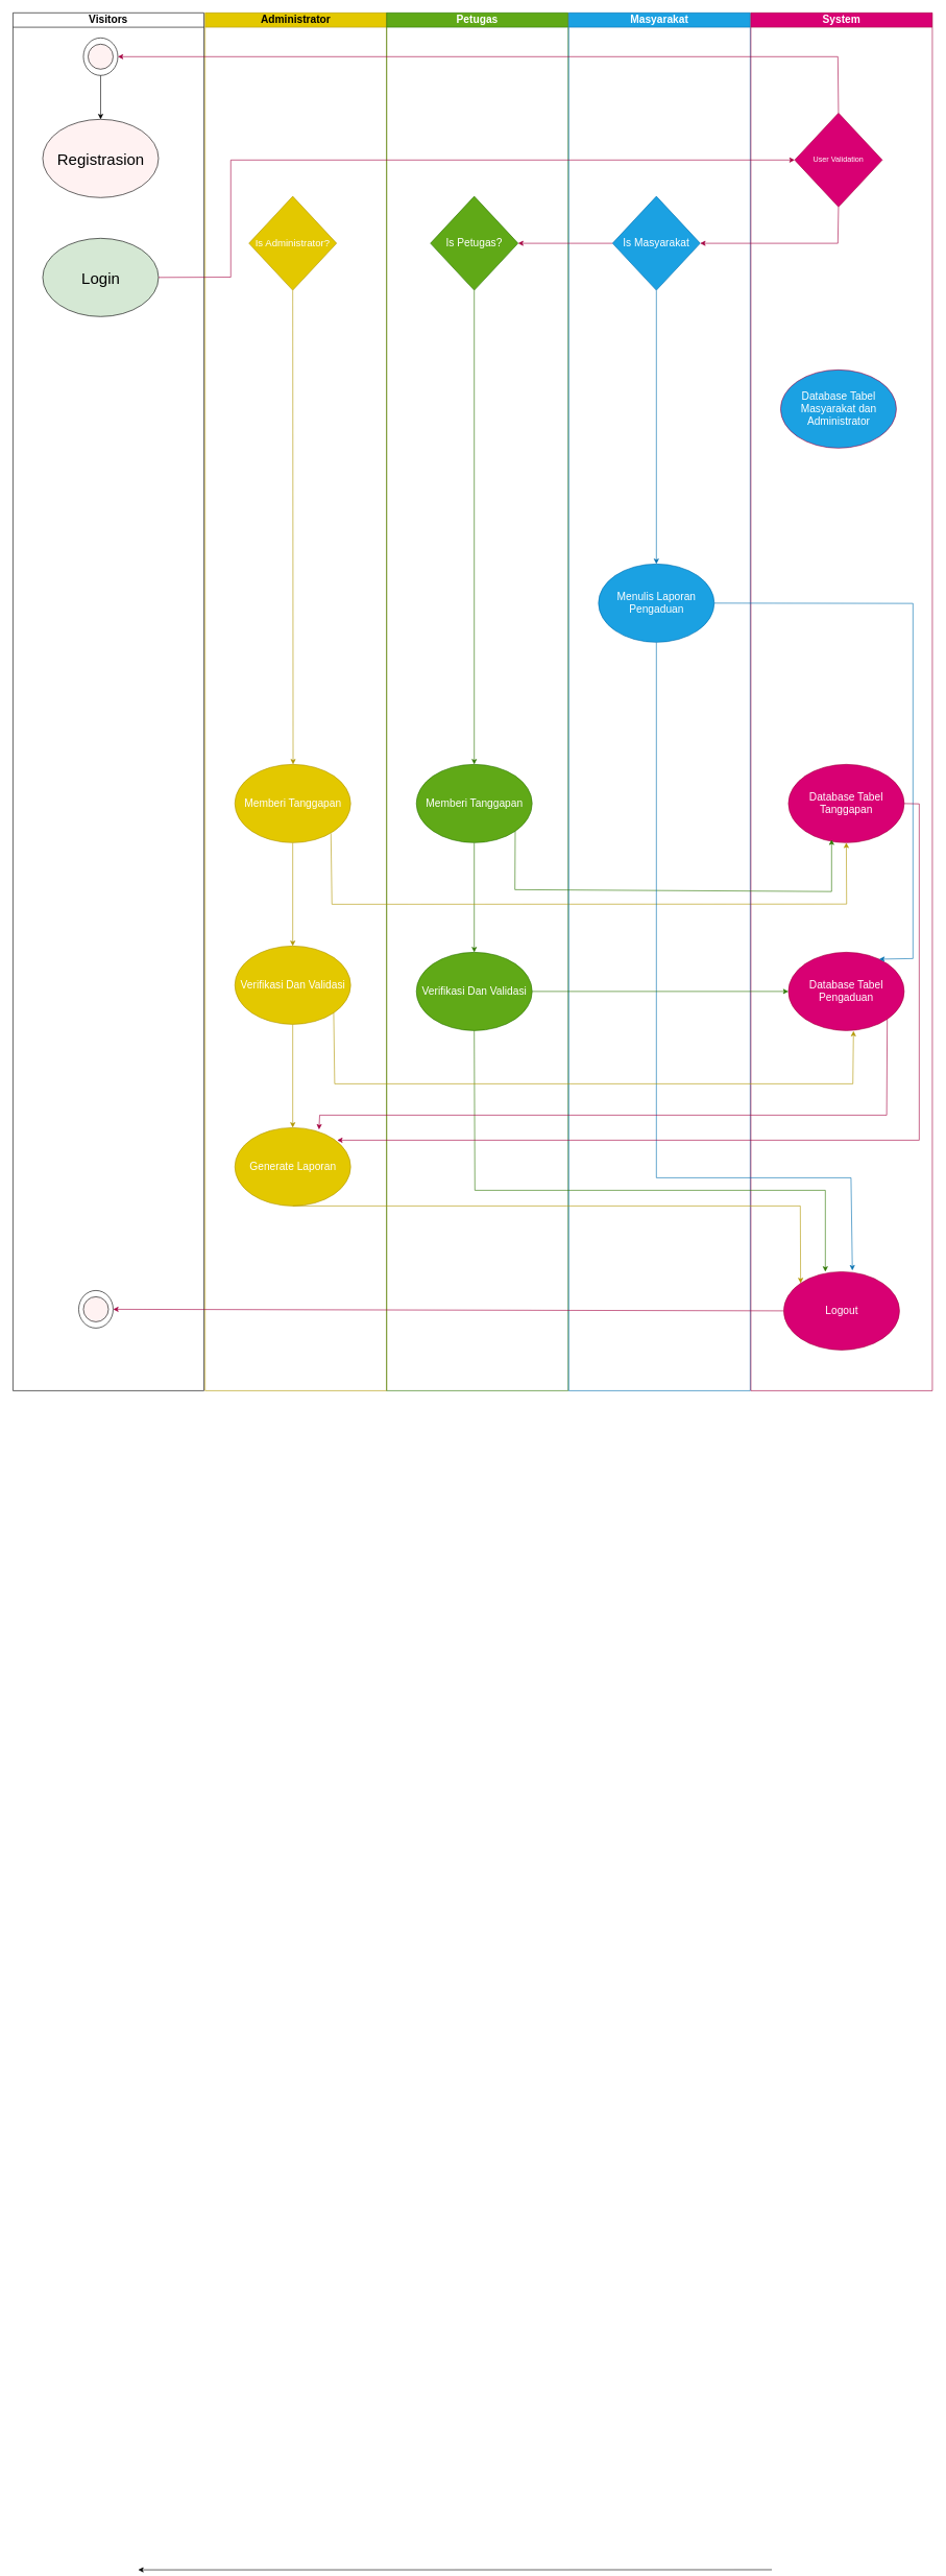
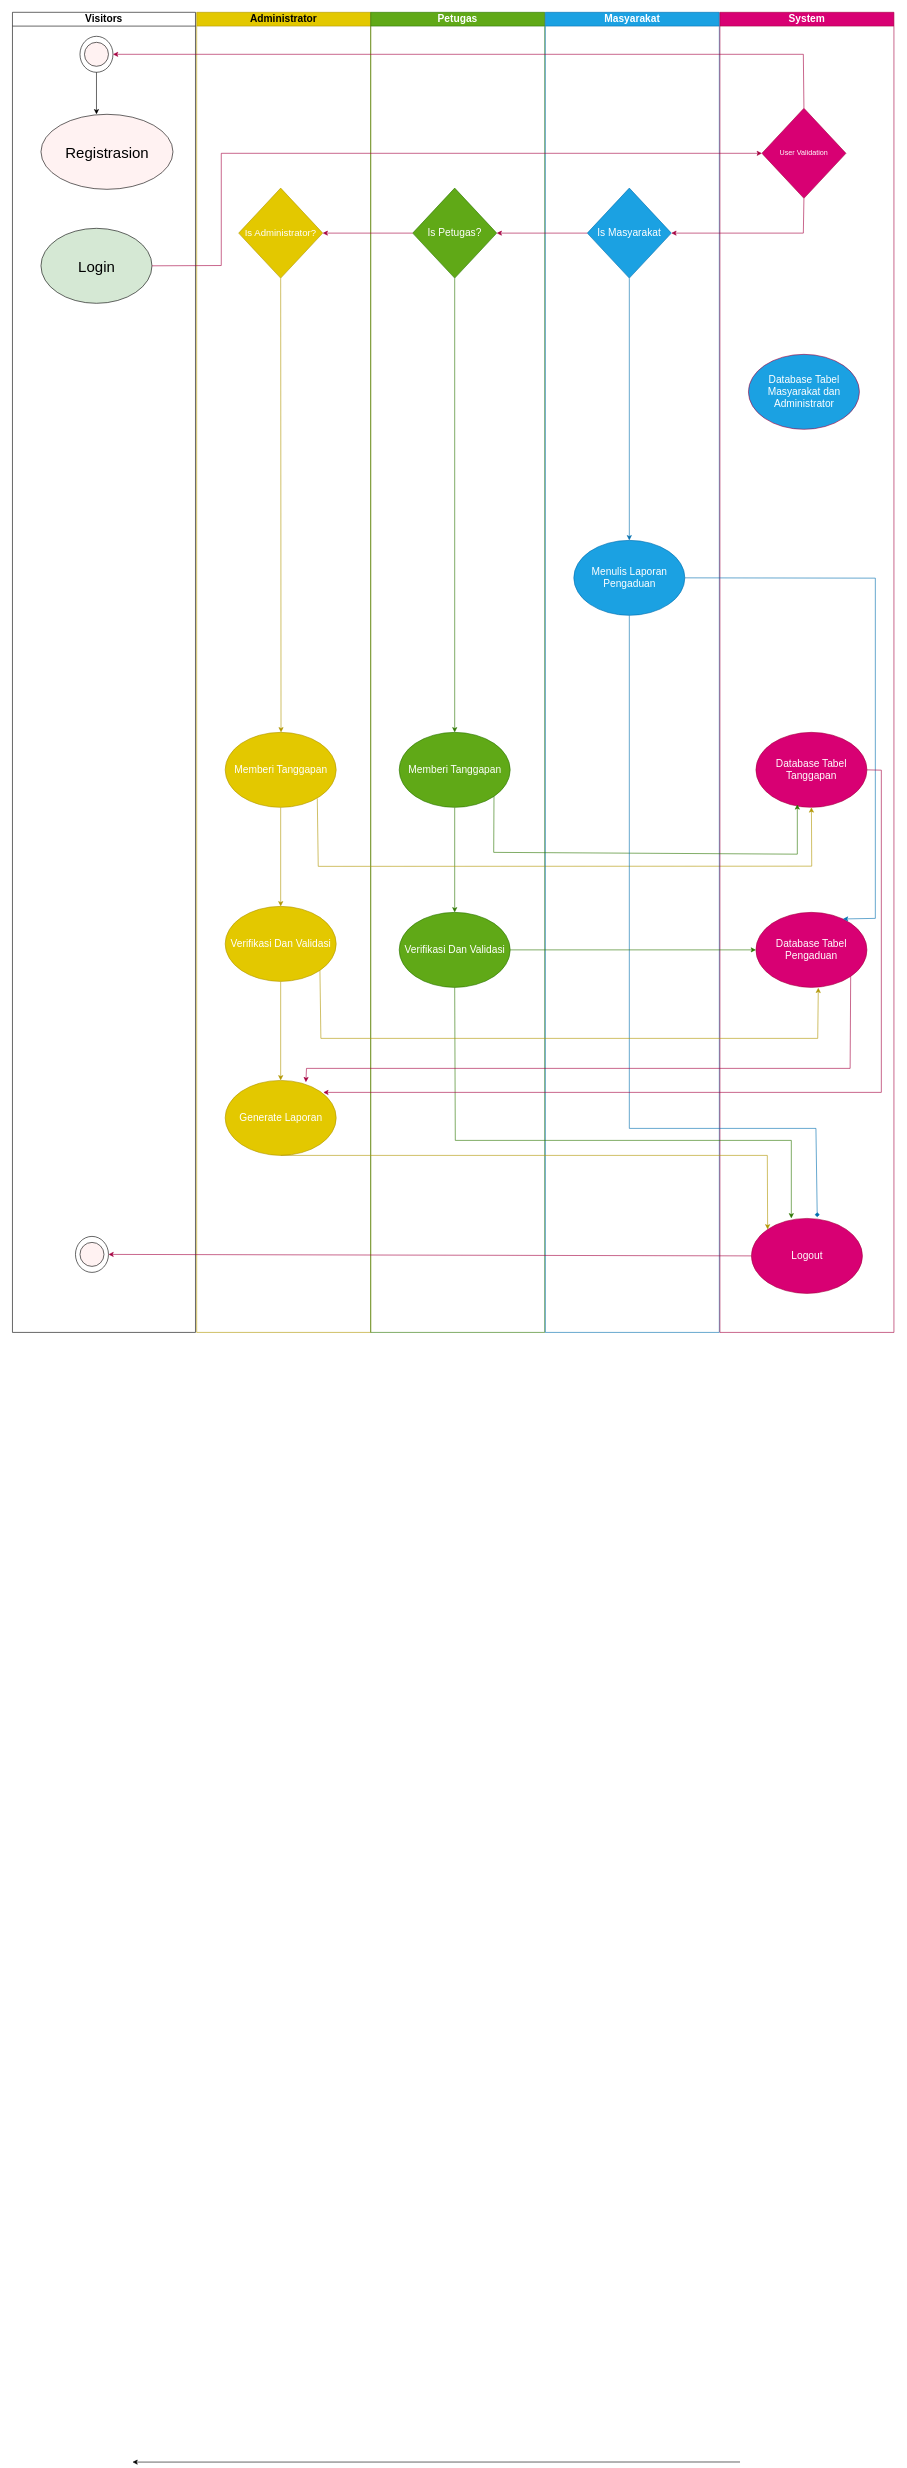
  <mxCell id="0" />
  <mxCell id="1" parent="0" />
  <mxCell id="2" value="Visitors" style="swimlane;whiteSpace=wrap;html=1;fontSize=17;" parent="1" vertex="1"><mxGeometry x="20" width="305" height="2200" as="geometry" y="20" /></mxCell>
  <mxCell id="3" value="" style="ellipse;whiteSpace=wrap;html=1;" parent="2" vertex="1"><mxGeometry x="112.5" y="40" width="55" height="60" as="geometry" /></mxCell>
  <mxCell id="4" value="" style="ellipse;whiteSpace=wrap;html=1;fillColor=#FFF2F2;" parent="2" vertex="1"><mxGeometry x="120" y="50" width="40" height="40" as="geometry" /></mxCell>
  <mxCell id="5" style="edgeStyle=none;rounded=0;orthogonalLoop=1;jettySize=auto;html=1;exitX=0.5;exitY=1;exitDx=0;exitDy=0;entryX=0.5;entryY=0;entryDx=0;entryDy=0;" parent="2" source="3" edge="1"><mxGeometry relative="1" as="geometry"><mxPoint x="140.0" y="170" as="targetPoint" /></mxGeometry></mxCell>
  <mxCell id="6" style="edgeStyle=none;rounded=0;orthogonalLoop=1;jettySize=auto;html=1;exitX=0;exitY=0.5;exitDx=0;exitDy=0;fontColor=#000000;" parent="2" edge="1"><mxGeometry relative="1" as="geometry"><mxPoint x="200" y="4082.647" as="targetPoint" /><mxPoint x="1212.5" y="4082.5" as="sourcePoint" /></mxGeometry></mxCell>
  <mxCell id="7" value="" style="ellipse;whiteSpace=wrap;html=1;" parent="2" vertex="1"><mxGeometry x="105" y="2040" width="55" height="60" as="geometry" /></mxCell>
  <mxCell id="8" value="" style="ellipse;whiteSpace=wrap;html=1;fillColor=#FFF2F2;" parent="2" vertex="1"><mxGeometry x="112.5" y="2050" width="40" height="40" as="geometry" /></mxCell>
  <mxCell id="9" value="Login" style="ellipse;whiteSpace=wrap;html=1;fontColor=#000000;fillColor=#d5e8d4;fontSize=25;" parent="2" vertex="1"><mxGeometry x="47.5" y="360" width="185" height="125" as="geometry" /></mxCell>
- <mxCell id="10" value="Registrasion" style="ellipse;whiteSpace=wrap;html=1;fontColor=#000000;fillColor=#FFF2F2;fontSize=25;" parent="2" vertex="1"><mxGeometry x="47.5" y="170" width="185" height="125" as="geometry" /></mxCell>
+ <mxCell id="10" value="Registrasion" style="ellipse;whiteSpace=wrap;html=1;fontColor=#000000;fillColor=#FFF2F2;fontSize=25;" parent="2" vertex="1"><mxGeometry x="47.5" y="170" width="220" height="125" as="geometry" /></mxCell>
  <mxCell id="11" value="Administrator" style="swimlane;whiteSpace=wrap;html=1;fontSize=17;fillColor=#e3c800;fontColor=#000000;strokeColor=#B09500;" parent="1" vertex="1"><mxGeometry x="327" width="290" height="2200" as="geometry" y="20" /></mxCell>
  <mxCell id="12" value="Is Administrator?" style="rhombus;whiteSpace=wrap;html=1;fillColor=#e3c800;fontColor=#FFFFFF;fontSize=16;strokeColor=#B09500;" parent="11" vertex="1"><mxGeometry x="70" y="293" width="140" height="150" as="geometry" /></mxCell>
  <mxCell id="13" value="Generate Laporan" style="ellipse;whiteSpace=wrap;html=1;fontColor=#FFFFFF;fillColor=#e3c800;fontSize=17;strokeColor=#B09500;" parent="11" vertex="1"><mxGeometry x="47.5" y="1780" width="185" height="125" as="geometry" /></mxCell>
  <mxCell id="14" style="edgeStyle=none;rounded=0;orthogonalLoop=1;jettySize=auto;html=1;exitX=0.5;exitY=1;exitDx=0;exitDy=0;entryX=0.5;entryY=0;entryDx=0;entryDy=0;fontColor=#000000;fillColor=#e3c800;strokeColor=#B09500;" parent="11" edge="1"><mxGeometry relative="1" as="geometry"><mxPoint x="140" y="1325" as="sourcePoint" /><mxPoint x="140" y="1490" as="targetPoint" /></mxGeometry></mxCell>
  <mxCell id="15" style="edgeStyle=none;rounded=0;orthogonalLoop=1;jettySize=auto;html=1;exitX=0.5;exitY=1;exitDx=0;exitDy=0;entryX=0.5;entryY=0;entryDx=0;entryDy=0;fontColor=#000000;fillColor=#e3c800;strokeColor=#B09500;" parent="11" target="13" edge="1"><mxGeometry relative="1" as="geometry"><mxPoint x="140" y="1615" as="sourcePoint" /></mxGeometry></mxCell>
  <mxCell id="16" value="Memberi Tanggapan" style="ellipse;whiteSpace=wrap;html=1;fontColor=#FFFFFF;fillColor=#e3c800;fontSize=17;strokeColor=#B09500;" parent="11" vertex="1"><mxGeometry x="47.5" y="1200" width="185" height="125" as="geometry" /></mxCell>
  <mxCell id="17" value="Verifikasi Dan Validasi" style="ellipse;whiteSpace=wrap;html=1;fontColor=#FFFFFF;fillColor=#e3c800;fontSize=17;strokeColor=#B09500;" parent="11" vertex="1"><mxGeometry x="47.5" y="1490" width="185" height="125" as="geometry" /></mxCell>
  <mxCell id="18" value="Petugas" style="swimlane;whiteSpace=wrap;html=1;fontSize=17;fillColor=#60a917;fontColor=#ffffff;strokeColor=#2D7600;" parent="1" vertex="1"><mxGeometry x="617" width="290" height="2200" as="geometry" y="20" /></mxCell>
  <mxCell id="19" value="Is Petugas?" style="rhombus;whiteSpace=wrap;html=1;fillColor=#60a917;fontColor=#ffffff;fontSize=17;strokeColor=#2D7600;" parent="18" vertex="1"><mxGeometry x="70" y="293" width="140" height="150" as="geometry" /></mxCell>
  <mxCell id="20" style="edgeStyle=none;rounded=0;orthogonalLoop=1;jettySize=auto;html=1;exitX=0.5;exitY=1;exitDx=0;exitDy=0;entryX=0.5;entryY=0;entryDx=0;entryDy=0;fontColor=#000000;fillColor=#60a917;strokeColor=#2D7600;" parent="18" edge="1"><mxGeometry relative="1" as="geometry"><mxPoint x="140" y="1325" as="sourcePoint" /><mxPoint x="140" y="1500" as="targetPoint" /></mxGeometry></mxCell>
  <mxCell id="21" style="edgeStyle=none;rounded=0;orthogonalLoop=1;jettySize=auto;html=1;exitX=0.5;exitY=1;exitDx=0;exitDy=0;fontColor=#000000;entryX=0.5;entryY=0;entryDx=0;entryDy=0;fillColor=#60a917;strokeColor=#2D7600;" parent="18" source="19" edge="1"><mxGeometry relative="1" as="geometry"><mxPoint x="140" y="1200" as="targetPoint" /></mxGeometry></mxCell>
  <mxCell id="22" value="Verifikasi Dan Validasi" style="ellipse;whiteSpace=wrap;html=1;fontColor=#ffffff;fillColor=#60a917;fontSize=17;strokeColor=#2D7600;" parent="18" vertex="1"><mxGeometry x="47.5" y="1500" width="185" height="125" as="geometry" /></mxCell>
  <mxCell id="23" value="Memberi Tanggapan" style="ellipse;whiteSpace=wrap;html=1;fontColor=#ffffff;fillColor=#60a917;fontSize=17;strokeColor=#2D7600;" parent="18" vertex="1"><mxGeometry x="47.5" y="1200" width="185" height="125" as="geometry" /></mxCell>
  <mxCell id="24" style="edgeStyle=none;rounded=0;orthogonalLoop=1;jettySize=auto;html=1;exitX=1;exitY=1;exitDx=0;exitDy=0;fontSize=17;fontColor=#000000;entryX=0.5;entryY=1;entryDx=0;entryDy=0;fillColor=#e3c800;strokeColor=#B09500;" parent="18" target="36" edge="1"><mxGeometry relative="1" as="geometry"><mxPoint x="741.56" y="1338.935" as="targetPoint" /><Array as="points"><mxPoint x="-87.41" y="1423.31" /><mxPoint x="735" y="1423" /></Array><mxPoint x="-89.003" y="1310.004" as="sourcePoint" /></mxGeometry></mxCell>
  <mxCell id="25" value="Masyarakat" style="swimlane;whiteSpace=wrap;html=1;fontSize=17;fillColor=#1ba1e2;fontColor=#ffffff;strokeColor=#006EAF;" parent="1" vertex="1"><mxGeometry x="908" width="290" height="2200" as="geometry" y="20" /></mxCell>
  <mxCell id="26" value="Is Masyarakat" style="rhombus;whiteSpace=wrap;html=1;fillColor=#1ba1e2;fontColor=#ffffff;fontSize=17;labelBackgroundColor=none;labelBorderColor=none;strokeColor=#006EAF;" parent="25" vertex="1"><mxGeometry x="70" y="293" width="140" height="150" as="geometry" /></mxCell>
  <mxCell id="27" style="edgeStyle=none;rounded=0;orthogonalLoop=1;jettySize=auto;html=1;exitX=0.5;exitY=1;exitDx=0;exitDy=0;entryX=0.5;entryY=0;entryDx=0;entryDy=0;fontColor=#000000;fillColor=#1ba1e2;strokeColor=#006EAF;" parent="25" source="26" target="28" edge="1"><mxGeometry relative="1" as="geometry"><mxPoint x="140" y="695.0" as="sourcePoint" /></mxGeometry></mxCell>
  <mxCell id="28" value="Menulis Laporan Pengaduan" style="ellipse;whiteSpace=wrap;html=1;fontColor=#ffffff;fillColor=#1ba1e2;fontSize=17;strokeColor=#006EAF;" parent="25" vertex="1"><mxGeometry x="47.5" y="880" width="185" height="125" as="geometry" /></mxCell>
  <mxCell id="29" style="edgeStyle=none;rounded=0;orthogonalLoop=1;jettySize=auto;html=1;exitX=0.5;exitY=0;exitDx=0;exitDy=0;fontColor=#000000;entryX=1;entryY=0.5;entryDx=0;entryDy=0;fillColor=#d80073;strokeColor=#A50040;" parent="1" source="32" target="3" edge="1"><mxGeometry relative="1" as="geometry"><mxPoint x="1048" y="110" as="targetPoint" /><Array as="points"><mxPoint x="1338" y="90" /></Array></mxGeometry></mxCell>
  <mxCell id="30" style="edgeStyle=none;rounded=0;orthogonalLoop=1;jettySize=auto;html=1;entryX=0;entryY=0.5;entryDx=0;entryDy=0;fontColor=#000000;fillColor=#d80073;strokeColor=#A50040;exitX=1;exitY=0.5;exitDx=0;exitDy=0;" parent="1" target="32" edge="1"><mxGeometry relative="1" as="geometry"><mxPoint x="252.5" y="442.5" as="sourcePoint" /><Array as="points"><mxPoint x="368" y="442" /><mxPoint x="368" y="255" /></Array></mxGeometry></mxCell>
  <mxCell id="31" value="System" style="swimlane;whiteSpace=wrap;html=1;fontSize=17;fillColor=#d80073;fontColor=#ffffff;strokeColor=#A50040;" parent="1" vertex="1"><mxGeometry x="1199" width="290" height="2200" as="geometry" y="20" /></mxCell>
  <mxCell id="32" value="User Validation" style="rhombus;whiteSpace=wrap;html=1;fillColor=#d80073;fontColor=#ffffff;strokeColor=#A50040;" parent="31" vertex="1"><mxGeometry x="70" y="160" width="140" height="150" as="geometry" /></mxCell>
  <mxCell id="33" value="Logout" style="ellipse;whiteSpace=wrap;html=1;fontColor=#ffffff;fillColor=#d80073;fontSize=17;strokeColor=#A50040;" parent="31" vertex="1"><mxGeometry x="52.5" y="2010" width="185" height="125" as="geometry" /></mxCell>
  <mxCell id="34" value="Database Tabel Masyarakat dan Administrator" style="ellipse;whiteSpace=wrap;html=1;fontColor=#ffffff;fillColor=#1ba1e2;fontSize=17;strokeColor=#A50040;" parent="31" vertex="1"><mxGeometry x="47.5" y="570" width="185" height="125" as="geometry" /></mxCell>
  <mxCell id="35" value="Database Tabel Pengaduan" style="ellipse;whiteSpace=wrap;html=1;fontColor=#ffffff;fillColor=#d80073;fontSize=17;strokeColor=#A50040;" parent="31" vertex="1"><mxGeometry x="60" y="1500" width="185" height="125" as="geometry" /></mxCell>
  <mxCell id="36" value="Database Tabel Tanggapan" style="ellipse;whiteSpace=wrap;html=1;fontColor=#ffffff;fillColor=#d80073;fontSize=17;strokeColor=#A50040;" parent="31" vertex="1"><mxGeometry x="60" y="1200" width="185" height="125" as="geometry" /></mxCell>
  <mxCell id="37" style="edgeStyle=none;rounded=0;orthogonalLoop=1;jettySize=auto;html=1;fontSize=17;fontColor=#000000;fillColor=#60a917;strokeColor=#2D7600;exitX=1;exitY=1;exitDx=0;exitDy=0;" parent="31" source="23" edge="1"><mxGeometry relative="1" as="geometry"><mxPoint x="129" y="1320" as="targetPoint" /><Array as="points"><mxPoint x="-377" y="1400" /><mxPoint x="129" y="1403" /></Array><mxPoint x="-379" y="1320" as="sourcePoint" /></mxGeometry></mxCell>
+ <mxCell id="38" style="edgeStyle=none;rounded=0;orthogonalLoop=1;jettySize=auto;html=1;exitX=0;exitY=0.5;exitDx=0;exitDy=0;entryX=1;entryY=0.5;entryDx=0;entryDy=0;fontColor=#000000;fillColor=#d80073;strokeColor=#A50040;" parent="1" source="19" target="12" edge="1"><mxGeometry relative="1" as="geometry" /></mxCell>
  <mxCell id="39" style="edgeStyle=none;rounded=0;orthogonalLoop=1;jettySize=auto;html=1;exitX=0;exitY=0.5;exitDx=0;exitDy=0;entryX=1;entryY=0.5;entryDx=0;entryDy=0;fontColor=#000000;fillColor=#d80073;strokeColor=#A50040;" parent="1" source="26" target="19" edge="1"><mxGeometry relative="1" as="geometry" /></mxCell>
  <mxCell id="40" style="edgeStyle=none;rounded=0;orthogonalLoop=1;jettySize=auto;html=1;exitX=0.5;exitY=1;exitDx=0;exitDy=0;fontColor=#000000;entryX=1;entryY=0.5;entryDx=0;entryDy=0;fillColor=#d80073;strokeColor=#A50040;" parent="1" source="32" target="26" edge="1"><mxGeometry relative="1" as="geometry"><mxPoint x="1338" y="400" as="targetPoint" /><Array as="points"><mxPoint x="1338" y="388" /></Array></mxGeometry></mxCell>
  <mxCell id="41" style="edgeStyle=none;rounded=0;orthogonalLoop=1;jettySize=auto;html=1;exitX=0.5;exitY=1;exitDx=0;exitDy=0;fontColor=#000000;fillColor=#e3c800;strokeColor=#B09500;" parent="1" source="12" edge="1"><mxGeometry relative="1" as="geometry"><mxPoint x="467.571" y="1220" as="targetPoint" /><mxPoint x="467" y="715" as="sourcePoint" /></mxGeometry></mxCell>
  <mxCell id="42" style="edgeStyle=none;rounded=0;orthogonalLoop=1;jettySize=auto;html=1;exitX=0.5;exitY=1;exitDx=0;exitDy=0;fontColor=#000000;entryX=0;entryY=0;entryDx=0;entryDy=0;fillColor=#e3c800;strokeColor=#B09500;" parent="1" source="13" target="33" edge="1"><mxGeometry relative="1" as="geometry"><mxPoint x="1328" y="1924.714" as="targetPoint" /><Array as="points"><mxPoint x="1278" y="1925" /></Array></mxGeometry></mxCell>
  <mxCell id="43" style="edgeStyle=none;rounded=0;orthogonalLoop=1;jettySize=auto;html=1;exitX=0.5;exitY=1;exitDx=0;exitDy=0;fontColor=#000000;fillColor=#60a917;strokeColor=#2D7600;" parent="1" edge="1"><mxGeometry relative="1" as="geometry"><mxPoint x="1318" y="2030" as="targetPoint" /><Array as="points"><mxPoint x="758" y="1900" /><mxPoint x="1318" y="1900" /></Array><mxPoint x="757" y="1645" as="sourcePoint" /></mxGeometry></mxCell>
- <mxCell id="44" style="edgeStyle=none;rounded=0;orthogonalLoop=1;jettySize=auto;html=1;exitX=0.5;exitY=1;exitDx=0;exitDy=0;fontColor=#000000;entryX=0.593;entryY=-0.016;entryDx=0;entryDy=0;entryPerimeter=0;fillColor=#1ba1e2;strokeColor=#006EAF;" parent="1" source="28" target="33" edge="1"><mxGeometry relative="1" as="geometry"><mxPoint x="1359" y="2020" as="targetPoint" /><Array as="points"><mxPoint x="1048" y="1880" /><mxPoint x="1359" y="1880" /></Array></mxGeometry></mxCell>
+ <mxCell id="44" style="edgeStyle=none;rounded=0;orthogonalLoop=1;jettySize=auto;html=1;exitX=0.5;exitY=1;exitDx=0;exitDy=0;fontColor=#000000;entryX=0.593;entryY=-0.016;entryDx=0;entryDy=0;entryPerimeter=0;fillColor=#1ba1e2;strokeColor=#006EAF;endArrow=diamond;" parent="1" source="28" target="33" edge="1"><mxGeometry relative="1" as="geometry"><mxPoint x="1359" y="2020" as="targetPoint" /><Array as="points"><mxPoint x="1048" y="1880" /><mxPoint x="1359" y="1880" /></Array></mxGeometry></mxCell>
  <mxCell id="45" style="edgeStyle=none;rounded=0;orthogonalLoop=1;jettySize=auto;html=1;exitX=0;exitY=0.5;exitDx=0;exitDy=0;fontColor=#000000;entryX=1;entryY=0.5;entryDx=0;entryDy=0;fillColor=#d80073;strokeColor=#A50040;" parent="1" source="33" target="7" edge="1"><mxGeometry relative="1" as="geometry"><mxPoint x="198" y="2090" as="targetPoint" /></mxGeometry></mxCell>
  <mxCell id="46" style="edgeStyle=none;rounded=0;orthogonalLoop=1;jettySize=auto;html=1;exitX=1;exitY=0.5;exitDx=0;exitDy=0;fontSize=17;fontColor=#000000;fillColor=#1ba1e2;strokeColor=#006EAF;entryX=0.784;entryY=0.088;entryDx=0;entryDy=0;entryPerimeter=0;" parent="1" source="28" target="35" edge="1"><mxGeometry relative="1" as="geometry"><mxPoint x="1388" y="1510" as="targetPoint" /><Array as="points"><mxPoint x="1458" y="963" /><mxPoint x="1458" y="1530" /></Array></mxGeometry></mxCell>
  <mxCell id="47" style="edgeStyle=none;rounded=0;orthogonalLoop=1;jettySize=auto;html=1;exitX=1;exitY=0.5;exitDx=0;exitDy=0;entryX=0;entryY=0.5;entryDx=0;entryDy=0;fontSize=17;fontColor=#000000;fillColor=#60a917;strokeColor=#2D7600;" parent="1" edge="1"><mxGeometry relative="1" as="geometry"><mxPoint x="849.5" y="1582.5" as="sourcePoint" /><mxPoint x="1259" y="1582.5" as="targetPoint" /></mxGeometry></mxCell>
  <mxCell id="48" style="edgeStyle=none;rounded=0;orthogonalLoop=1;jettySize=auto;html=1;exitX=1;exitY=1;exitDx=0;exitDy=0;fontSize=17;fontColor=#000000;entryX=0.562;entryY=1.005;entryDx=0;entryDy=0;entryPerimeter=0;fillColor=#e3c800;strokeColor=#B09500;" parent="1" edge="1"><mxGeometry relative="1" as="geometry"><mxPoint x="1362.97" y="1645.625" as="targetPoint" /><Array as="points"><mxPoint x="534" y="1730" /><mxPoint x="1362" y="1730" /></Array><mxPoint x="532.407" y="1616.694" as="sourcePoint" /></mxGeometry></mxCell>
  <mxCell id="49" style="edgeStyle=none;rounded=0;orthogonalLoop=1;jettySize=auto;html=1;exitX=1;exitY=0.5;exitDx=0;exitDy=0;fontSize=17;fontColor=#000000;fillColor=#d80073;strokeColor=#A50040;" parent="1" edge="1"><mxGeometry relative="1" as="geometry"><mxPoint x="538" y="1820" as="targetPoint" /><Array as="points"><mxPoint x="1468" y="1283" /><mxPoint x="1468" y="1820" /></Array><mxPoint x="1444" y="1282.5" as="sourcePoint" /></mxGeometry></mxCell>
  <mxCell id="50" style="edgeStyle=none;rounded=0;orthogonalLoop=1;jettySize=auto;html=1;exitX=1;exitY=1;exitDx=0;exitDy=0;fontSize=17;fontColor=#000000;entryX=0.727;entryY=0.024;entryDx=0;entryDy=0;entryPerimeter=0;fillColor=#d80073;strokeColor=#A50040;" parent="1" target="13" edge="1"><mxGeometry relative="1" as="geometry"><mxPoint x="508" y="1790" as="targetPoint" /><Array as="points"><mxPoint x="1416" y="1780" /><mxPoint x="510" y="1780" /></Array><mxPoint x="1416.907" y="1626.694" as="sourcePoint" /></mxGeometry></mxCell>
